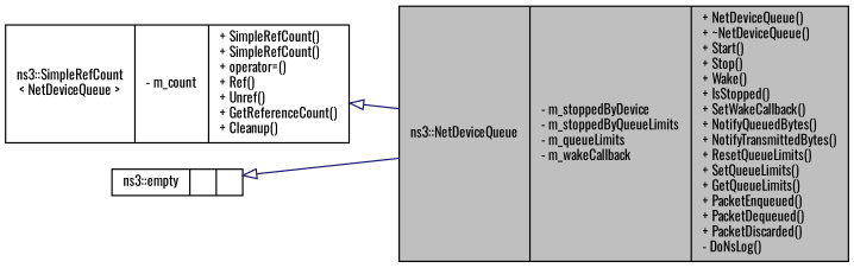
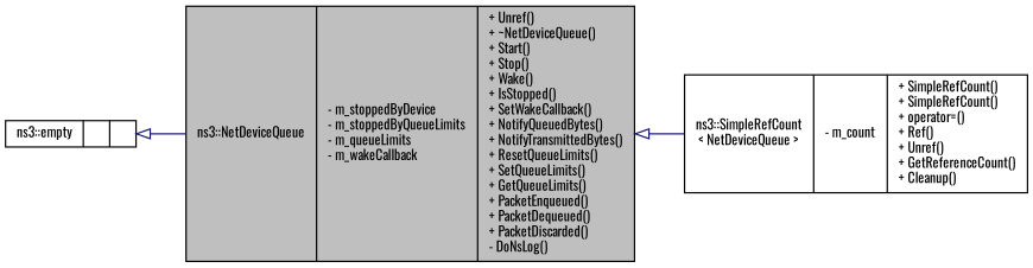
  digraph {
    fontname=Oswald
    rankdir=LR
    node [color=black fillcolor=white fontname=Oswald fontsize=10 shape=record style=filled]
    edge [arrowtail=onormal color=midnightblue dir=back fontname=Oswald fontsize=10 labelfontname=Helvetica labelfontsize=10 style=solid]
-   n1 [fillcolor=grey75 fontcolor=black height=0.2 label="{ns3::NetDeviceQueue\n|- m_stoppedByDevice\l- m_stoppedByQueueLimits\l- m_queueLimits\l- m_wakeCallback\l|+ NetDeviceQueue()\l+ ~NetDeviceQueue()\l+ Start()\l+ Stop()\l+ Wake()\l+ IsStopped()\l+ SetWakeCallback()\l+ NotifyQueuedBytes()\l+ NotifyTransmittedBytes()\l+ ResetQueueLimits()\l+ SetQueueLimits()\l+ GetQueueLimits()\l+ PacketEnqueued()\l+ PacketDequeued()\l+ PacketDiscarded()\l- DoNsLog()\l}" width=0.4]
+   n1 [fillcolor=grey75 fontcolor=black height=0.2 label="{ns3::NetDeviceQueue\n|- m_stoppedByDevice\l- m_stoppedByQueueLimits\l- m_queueLimits\l- m_wakeCallback\l|+ Unref()\l+ ~NetDeviceQueue()\l+ Start()\l+ Stop()\l+ Wake()\l+ IsStopped()\l+ SetWakeCallback()\l+ NotifyQueuedBytes()\l+ NotifyTransmittedBytes()\l+ ResetQueueLimits()\l+ SetQueueLimits()\l+ GetQueueLimits()\l+ PacketEnqueued()\l+ PacketDequeued()\l+ PacketDiscarded()\l- DoNsLog()\l}" width=0.4]
    n2 [height=0.2 label="{ns3::SimpleRefCount\l\< NetDeviceQueue \>\n|- m_count\l|+ SimpleRefCount()\l+ SimpleRefCount()\l+ operator=()\l+ Ref()\l+ Unref()\l+ GetReferenceCount()\l+ Cleanup()\l}" width=0.4]
    n3 [height=0.2 label="{ns3::empty\n||}" width=0.4]
-   n2 -> n1
+   n1 -> n2
    n3 -> n1
  }
